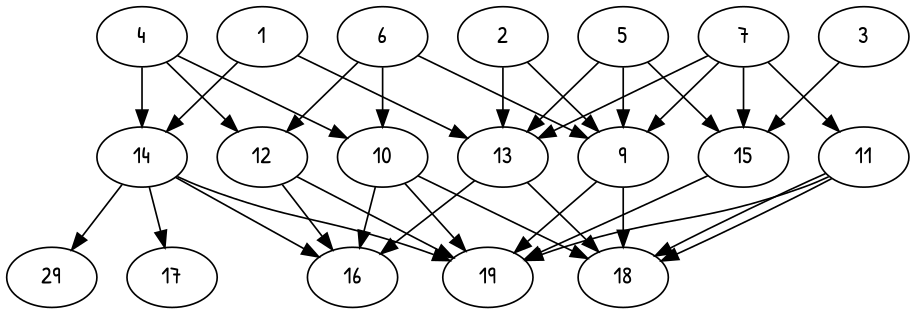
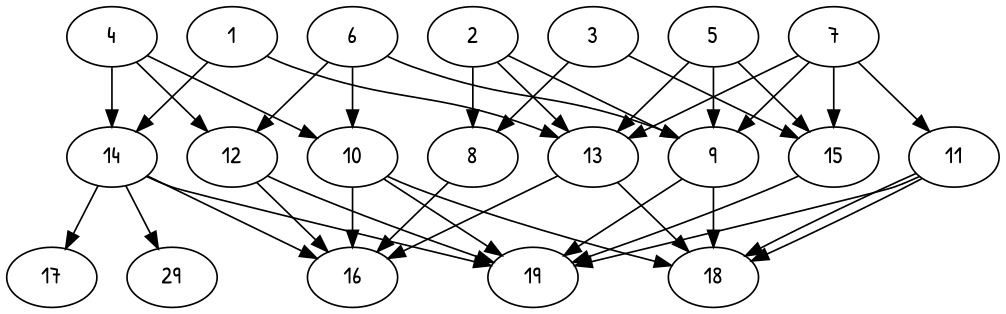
  digraph {
    fontname="Patrick Hand"
    node [alpha=0.18 fontname="Patrick Hand"]
    edge [fontname="Patrick Hand"]
    1 [alpha=0.16 expect_size=13529088]
    13 [alpha=0.05 expect_size=43417600]
    14 [alpha=0.03 expect_size=47519744]
    16 [alpha=0.10 expect_size=50998272]
    18 [alpha=0.15 expect_size=33903616]
    19 [alpha=0.06 expect_size=6691840]
    17 [alpha=0.07 expect_size=39772160]
    n8 [alpha=0.19 expect_size=49509376 label=29]
    2 [alpha=0.03 expect_size=41407488]
+   8 [alpha=0.08 expect_size=41993216]
    9 [expect_size=47234048]
    3 [alpha=0.02 expect_size=23499776]
    15 [alpha=0.11 expect_size=49963008]
    4 [alpha=0.01 expect_size=22870016]
    10 [expect_size=23784448]
    12 [alpha=0.13 expect_size=35348480]
    5 [alpha=0.00 expect_size=49107968]
    6 [alpha=0.15 expect_size=44389376]
    7 [expect_size=24270848]
    11 [alpha=0.10 expect_size=45116416]
    1 -> 13
    1 -> 14
    13 -> 16
    13 -> 18
    14 -> 16
    14 -> 19
    14 -> 17
    14 -> n8
    2 -> 13
+   2 -> 8
    2 -> 9
+   8 -> 16
    9 -> 18
    9 -> 19
+   3 -> 8
    3 -> 15
    15 -> 19
    4 -> 14
    4 -> 10
    4 -> 12
    10 -> 16
    10 -> 18
    10 -> 19
    12 -> 16
    12 -> 19
    5 -> 13
    5 -> 9
    5 -> 15
    6 -> 9
    6 -> 10
    6 -> 12
    7 -> 13
    7 -> 9
    7 -> 15
    7 -> 11
    11 -> 18
    11 -> 18
    11 -> 19
  }
